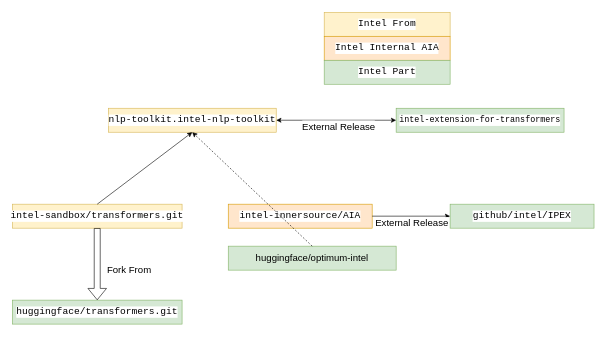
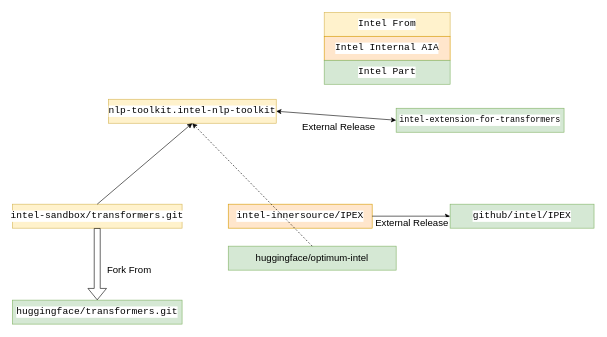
  <mxCell id="0" />
  <mxCell id="1" parent="0" />
- <mxCell id="2" value="&lt;div style=&quot;background-color: rgb(255, 255, 255); font-family: consolas, &amp;quot;courier new&amp;quot;, monospace; font-size: 16px; line-height: 19px; white-space: pre;&quot;&gt;nlp-toolkit.intel-nlp-toolkit&lt;/div&gt;" style="rounded=0;whiteSpace=wrap;html=1;fillColor=#fff2cc;strokeColor=#d6b656;fontSize=16;" parent="1" vertex="1"><mxGeometry x="180" y="180" width="280" height="40" as="geometry" /></mxCell>
+ <mxCell id="2" value="&lt;div style=&quot;background-color: rgb(255, 255, 255); font-family: consolas, &amp;quot;courier new&amp;quot;, monospace; font-size: 16px; line-height: 19px; white-space: pre;&quot;&gt;nlp-toolkit.intel-nlp-toolkit&lt;/div&gt;" style="rounded=0;whiteSpace=wrap;html=1;fillColor=#fff2cc;strokeColor=#d6b656;fontSize=16;" parent="1" vertex="1"><mxGeometry x="180" y="165" width="280" height="40" as="geometry" /></mxCell>
  <mxCell id="3" value="&lt;div style=&quot;background-color: rgb(255, 255, 255); font-family: consolas, &amp;quot;courier new&amp;quot;, monospace; font-size: 16px; line-height: 19px; white-space: pre;&quot;&gt;intel-sandbox/transformers.git&lt;/div&gt;" style="rounded=0;whiteSpace=wrap;html=1;fillColor=#fff2cc;strokeColor=#d6b656;fontSize=16;" parent="1" vertex="1"><mxGeometry x="20" y="340" width="283" height="40" as="geometry" /></mxCell>
  <mxCell id="4" value="" style="endArrow=classic;html=1;exitX=0.5;exitY=0;exitDx=0;exitDy=0;entryX=0.5;entryY=1;entryDx=0;entryDy=0;fontSize=16;" parent="1" source="3" target="2" edge="1"><mxGeometry width="50" height="50" relative="1" as="geometry"><mxPoint x="20" y="430" as="sourcePoint" /><mxPoint x="70" y="380" as="targetPoint" /></mxGeometry></mxCell>
- <mxCell id="5" value="&lt;div style=&quot;background-color: rgb(255, 255, 255); font-family: consolas, &amp;quot;courier new&amp;quot;, monospace; font-size: 16px; line-height: 19px; white-space: pre;&quot;&gt;intel-innersource/AIA&lt;/div&gt;" style="rounded=0;whiteSpace=wrap;html=1;fillColor=#ffe6cc;strokeColor=#d79b00;fontSize=16;" parent="1" vertex="1"><mxGeometry x="380" y="340" width="240" height="40" as="geometry" /></mxCell>
+ <mxCell id="5" value="&lt;div style=&quot;background-color: rgb(255, 255, 255); font-family: consolas, &amp;quot;courier new&amp;quot;, monospace; font-size: 16px; line-height: 19px; white-space: pre;&quot;&gt;intel-innersource/IPEX&lt;/div&gt;" style="rounded=0;whiteSpace=wrap;html=1;fillColor=#ffe6cc;strokeColor=#d79b00;fontSize=16;" parent="1" vertex="1"><mxGeometry x="380" y="340" width="240" height="40" as="geometry" /></mxCell>
  <mxCell id="6" value="&lt;div style=&quot;background-color: rgb(255, 255, 255); font-family: consolas, &amp;quot;courier new&amp;quot;, monospace; font-size: 16px; line-height: 19px; white-space: pre;&quot;&gt;huggingface/transformers.git&lt;/div&gt;" style="rounded=0;whiteSpace=wrap;html=1;fillColor=#d5e8d4;strokeColor=#82b366;fontSize=16;" parent="1" vertex="1"><mxGeometry x="20" y="500" width="283" height="40" as="geometry" /></mxCell>
  <mxCell id="7" value="" style="shape=flexArrow;endArrow=classic;html=1;exitX=0.5;exitY=1;exitDx=0;exitDy=0;fontSize=16;" parent="1" source="3" target="6" edge="1"><mxGeometry width="50" height="50" relative="1" as="geometry"><mxPoint x="20" y="590" as="sourcePoint" /><mxPoint x="70" y="540" as="targetPoint" /></mxGeometry></mxCell>
  <mxCell id="8" value="&lt;div style=&quot;background-color: rgb(255, 255, 255); font-family: consolas, &amp;quot;courier new&amp;quot;, monospace; font-size: 16px; line-height: 19px; white-space: pre;&quot;&gt;github/intel/IPEX&lt;/div&gt;" style="rounded=0;whiteSpace=wrap;html=1;fillColor=#d5e8d4;strokeColor=#82b366;fontSize=16;" parent="1" vertex="1"><mxGeometry x="750" y="340" width="240" height="40" as="geometry" /></mxCell>
  <mxCell id="9" value="" style="endArrow=classic;html=1;exitX=1;exitY=0.5;exitDx=0;exitDy=0;entryX=0;entryY=0.5;entryDx=0;entryDy=0;fontSize=16;" parent="1" source="5" target="8" edge="1"><mxGeometry width="50" height="50" relative="1" as="geometry"><mxPoint x="20" y="630" as="sourcePoint" /><mxPoint x="70" y="580" as="targetPoint" /></mxGeometry></mxCell>
  <mxCell id="10" value="External Release" style="text;html=1;resizable=0;points=[];align=center;verticalAlign=middle;labelBackgroundColor=#ffffff;fontSize=16;" parent="9" vertex="1" connectable="0"><mxGeometry x="-0.323" y="-3" relative="1" as="geometry"><mxPoint x="21" y="7" as="offset" /></mxGeometry></mxCell>
  <mxCell id="11" value="Fork From" style="text;html=1;strokeColor=none;fillColor=none;align=center;verticalAlign=middle;whiteSpace=wrap;rounded=0;fontSize=16;" parent="1" vertex="1"><mxGeometry x="170" y="440" width="90" height="20" as="geometry" /></mxCell>
  <mxCell id="12" value="huggingface/optimum-intel" style="rounded=0;whiteSpace=wrap;html=1;fontSize=16;fillColor=#d5e8d4;strokeColor=#82b366;" parent="1" vertex="1"><mxGeometry x="380" y="410" width="280" height="40" as="geometry" /></mxCell>
  <mxCell id="13" value="&lt;div style=&quot;background-color: rgb(255 , 255 , 255) ; font-family: &amp;#34;consolas&amp;#34; , &amp;#34;courier new&amp;#34; , monospace ; font-size: 16px ; line-height: 19px ; white-space: pre&quot;&gt;Intel From&lt;/div&gt;" style="rounded=0;whiteSpace=wrap;html=1;fillColor=#fff2cc;strokeColor=#d6b656;fontSize=16;" parent="1" vertex="1"><mxGeometry x="540" width="210" height="40" as="geometry" y="20" /></mxCell>
  <mxCell id="14" value="&lt;div style=&quot;background-color: rgb(255 , 255 , 255) ; font-family: &amp;#34;consolas&amp;#34; , &amp;#34;courier new&amp;#34; , monospace ; font-size: 16px ; line-height: 19px ; white-space: pre&quot;&gt;Intel Internal AIA&lt;/div&gt;" style="rounded=0;whiteSpace=wrap;html=1;fillColor=#ffe6cc;strokeColor=#d79b00;fontSize=16;" parent="1" vertex="1"><mxGeometry x="540" y="60" width="210" height="40" as="geometry" /></mxCell>
  <mxCell id="15" value="&lt;div style=&quot;background-color: rgb(255 , 255 , 255) ; font-family: &amp;#34;consolas&amp;#34; , &amp;#34;courier new&amp;#34; , monospace ; font-size: 16px ; line-height: 19px ; white-space: pre&quot;&gt;Intel Part&lt;/div&gt;" style="rounded=0;whiteSpace=wrap;html=1;fillColor=#d5e8d4;strokeColor=#82b366;fontSize=16;" parent="1" vertex="1"><mxGeometry x="540" y="100" width="210" height="40" as="geometry" /></mxCell>
  <mxCell id="16" value="" style="endArrow=classic;html=1;exitX=0.5;exitY=0;exitDx=0;exitDy=0;dashed=1;entryX=0.5;entryY=1;entryDx=0;entryDy=0;" parent="1" source="12" target="2" edge="1"><mxGeometry width="50" height="50" relative="1" as="geometry"><mxPoint x="20" y="610" as="sourcePoint" /><mxPoint x="330" y="220" as="targetPoint" /></mxGeometry></mxCell>
  <mxCell id="17" value="&lt;div style=&quot;background-color: rgb(255 , 255 , 255) ; font-family: &amp;#34;consolas&amp;#34; , &amp;#34;courier new&amp;#34; , monospace ; font-size: 14px ; line-height: 19px ; white-space: pre&quot;&gt;intel-extension-for-transformers&lt;/div&gt;" style="rounded=0;whiteSpace=wrap;html=1;fontSize=16;fillColor=#d5e8d4;strokeColor=#82b366;" parent="1" vertex="1"><mxGeometry x="660" y="180" width="280" height="40" as="geometry" /></mxCell>
  <mxCell id="18" value="" style="endArrow=classic;startArrow=classic;html=1;entryX=0;entryY=0.5;entryDx=0;entryDy=0;exitX=1;exitY=0.5;exitDx=0;exitDy=0;" parent="1" source="2" target="17" edge="1"><mxGeometry width="50" height="50" relative="1" as="geometry"><mxPoint x="20" y="610" as="sourcePoint" /><mxPoint x="70" y="560" as="targetPoint" /></mxGeometry></mxCell>
  <mxCell id="19" value="External Release" style="text;html=1;resizable=0;points=[];align=center;verticalAlign=middle;labelBackgroundColor=#ffffff;fontSize=16;" parent="1" vertex="1" connectable="0"><mxGeometry x="690" y="330" as="geometry"><mxPoint x="-127" y="-121" as="offset" /></mxGeometry></mxCell>
